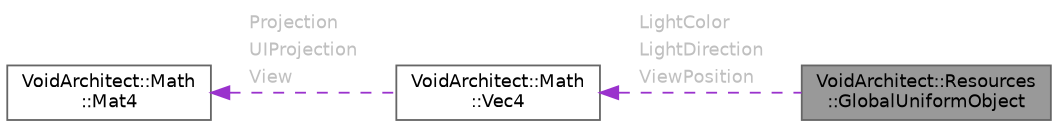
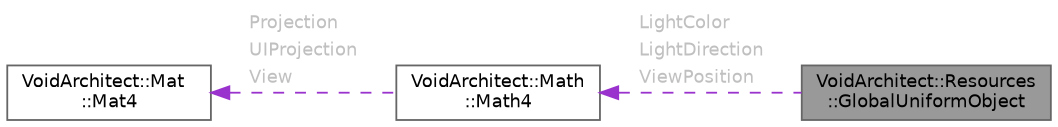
  digraph {
    rankdir=LR
    node [color=gray40 fillcolor=white fontname=Helvetica fontsize=10 shape=box style=filled]
    edge [color=darkorchid3 dir=back fontcolor=grey fontname=Helvetica fontsize=10 labelfontname=Helvetica labelfontsize=10 style=dashed]
    n1 [fillcolor=grey60 fontcolor=black height=0.2 label="VoidArchitect::Resources\l::GlobalUniformObject" width=0.4]
-   n2 [height=0.2 label="VoidArchitect::Math\l::Mat4" width=0.4]
-   n3 [height=0.2 label="VoidArchitect::Math\l::Vec4" width=0.4]
+   n2 [height=0.2 label="VoidArchitect::Mat\l::Mat4" width=0.4]
+   n3 [height=0.2 label="VoidArchitect::Math\l::Math4" width=0.4]
    n2 -> n3 [label=<<TABLE CELLBORDER="0" BORDER="0"><TR><TD VALIGN="top" ALIGN="LEFT" CELLPADDING="1" CELLSPACING="0">Projection</TD></TR> <TR><TD VALIGN="top" ALIGN="LEFT" CELLPADDING="1" CELLSPACING="0">UIProjection</TD></TR> <TR><TD VALIGN="top" ALIGN="LEFT" CELLPADDING="1" CELLSPACING="0">View</TD></TR> </TABLE>>]
    n3 -> n1 [label=<<TABLE CELLBORDER="0" BORDER="0"><TR><TD VALIGN="top" ALIGN="LEFT" CELLPADDING="1" CELLSPACING="0">LightColor</TD></TR> <TR><TD VALIGN="top" ALIGN="LEFT" CELLPADDING="1" CELLSPACING="0">LightDirection</TD></TR> <TR><TD VALIGN="top" ALIGN="LEFT" CELLPADDING="1" CELLSPACING="0">ViewPosition</TD></TR> </TABLE>>]
  }
